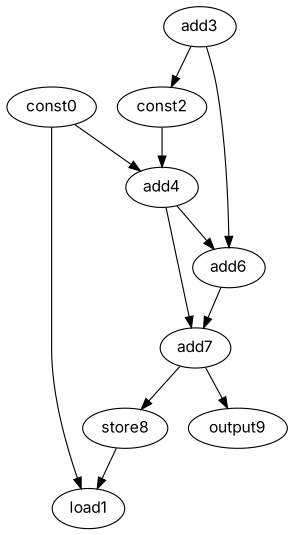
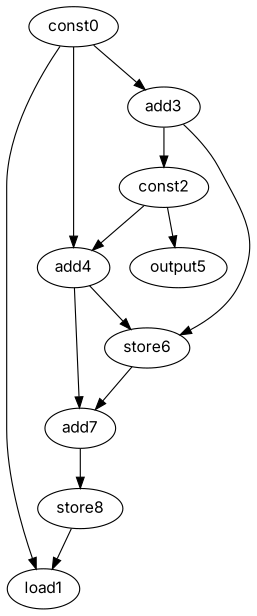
  digraph {
    fontname=Inter
    node [fontname=Inter opcode=add]
    edge [fontname=Inter operand=0]
    const0 [opcode=const]
    load1 [opcode=load]
    add3
    add4
    const2 [opcode=const]
-   add6
+   add6 [label=store6]
    add7
    store8 [opcode=store]
-   output9 [opcode=output]
+   output5 [opcode=output]
    const0 -> load1
+   const0 -> add3
    const0 -> add4
    add3 -> const2 [operand=1]
    add3 -> add6
    add4 -> add6 [operand=1]
    add4 -> add7
    const2 -> add4 [operand=1]
+   const2 -> output5
    add6 -> add7 [operand=1]
    add7 -> store8 [operand=1]
-   add7 -> output9
    store8 -> load1
  }
